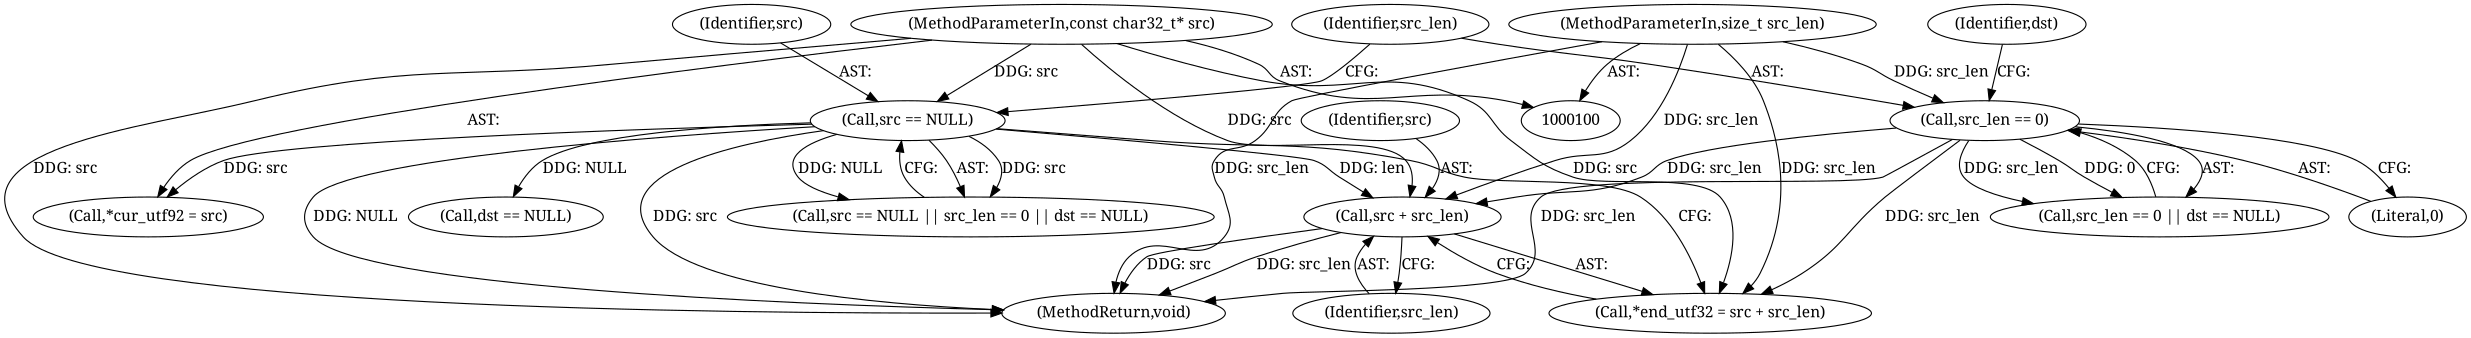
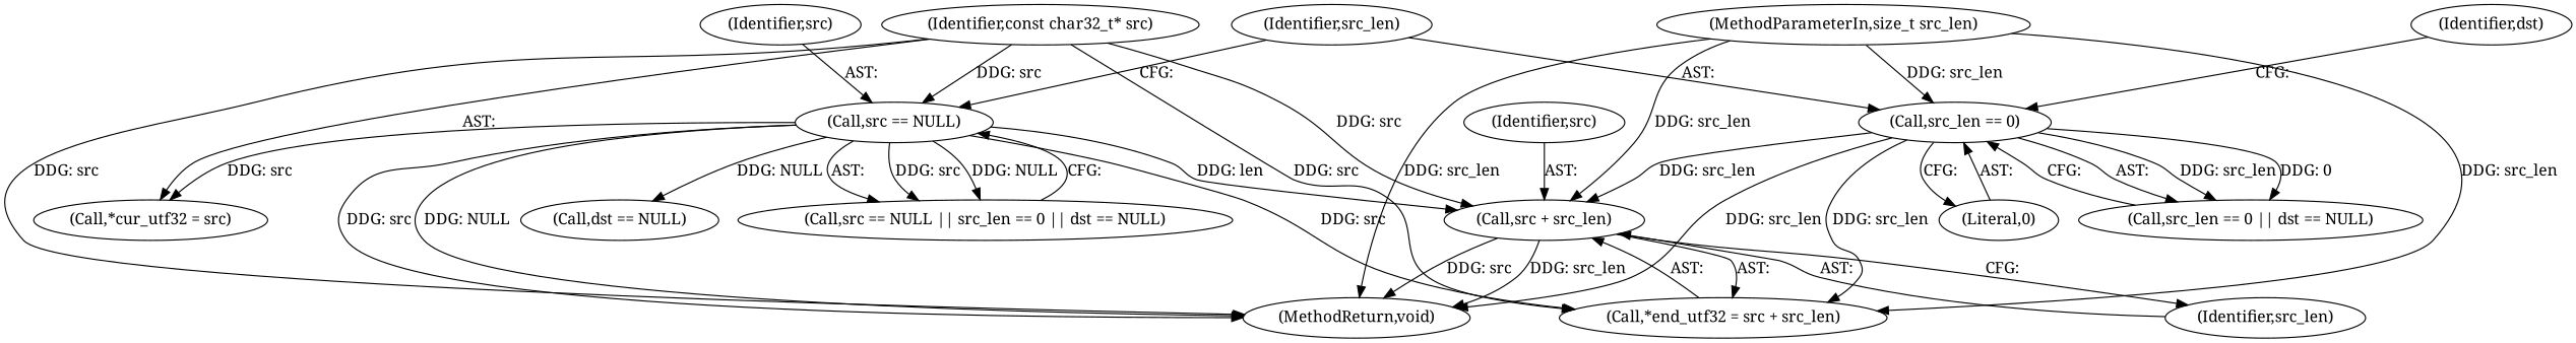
  digraph {
    fontname="Noto Serif"
    node [fontname="Noto Serif"]
    edge [fontname="Noto Serif"]
    n1 [label="(Call,src + src_len)"]
    n2 [label="(Call,*end_utf32 = src + src_len)"]
    n3 [label="(Identifier,src_len)"]
    n4 [label="(MethodReturn,void)"]
-   n5 [label="(MethodParameterIn,const char32_t* src)"]
+   n5 [label="(Identifier,const char32_t* src)"]
    n6 [label="(Call,src == NULL)"]
-   n7 [label="(Call,*cur_utf92 = src)"]
-   1000100
+   n7 [label="(Call,*cur_utf32 = src)"]
    n9 [label="(Call,dst == NULL)"]
    n10 [label="(Call,src == NULL || src_len == 0 || dst == NULL)"]
    n11 [label="(Call,src_len == 0)"]
    n12 [label="(Call,src_len == 0 || dst == NULL)"]
    n13 [label="(Literal,0)"]
    n14 [label="(MethodParameterIn,size_t src_len)"]
    n15 [label="(Identifier,src_len)"]
    n16 [label="(Identifier,src)"]
    n17 [label="(Identifier,src)"]
    n18 [label="(Identifier,dst)"]
    n1 -> n2 [label="AST: "]
    n1 -> n3 [label="CFG: "]
    n1 -> n4 [label="DDG: src_len"]
    n1 -> n4 [label="DDG: src"]
-   n2 -> n1 [label="CFG: "]
+   n2 -> n1 [label="AST: "]
    n3 -> n1 [label="AST: "]
    n5 -> n1 [label="DDG: src"]
    n5 -> n2 [label="DDG: src"]
    n5 -> n4 [label="DDG: src"]
    n5 -> n6 [label="DDG: src"]
    n5 -> n7 [label="AST: "]
-   n5 -> 1000100 [label="AST: "]
    n6 -> n1 [label="DDG: len"]
-   n6 -> n2 [label="CFG: "]
+   n6 -> n2 [label="DDG: src"]
    n6 -> n4 [label="DDG: NULL"]
    n6 -> n4 [label="DDG: src"]
    n6 -> n7 [label="DDG: src"]
    n6 -> n9 [label="DDG: NULL"]
    n6 -> n10 [label="AST: "]
    n6 -> n10 [label="DDG: src"]
    n6 -> n10 [label="DDG: NULL"]
    n10 -> n6 [label="CFG: "]
    n11 -> n1 [label="DDG: src_len"]
    n11 -> n2 [label="DDG: src_len"]
    n11 -> n4 [label="DDG: src_len"]
    n11 -> n12 [label="AST: "]
    n11 -> n12 [label="DDG: src_len"]
    n11 -> n12 [label="DDG: 0"]
    n11 -> n13 [label="CFG: "]
    n12 -> n11 [label="CFG: "]
    n13 -> n11 [label="AST: "]
    n14 -> n1 [label="DDG: src_len"]
    n14 -> n2 [label="DDG: src_len"]
    n14 -> n4 [label="DDG: src_len"]
-   n14 -> 1000100 [label="AST: "]
    n14 -> n11 [label="DDG: src_len"]
    n15 -> n6 [label="CFG: "]
    n15 -> n11 [label="AST: "]
    n16 -> n1 [label="AST: "]
    n17 -> n6 [label="AST: "]
    n18 -> n11 [label="CFG: "]
  }
